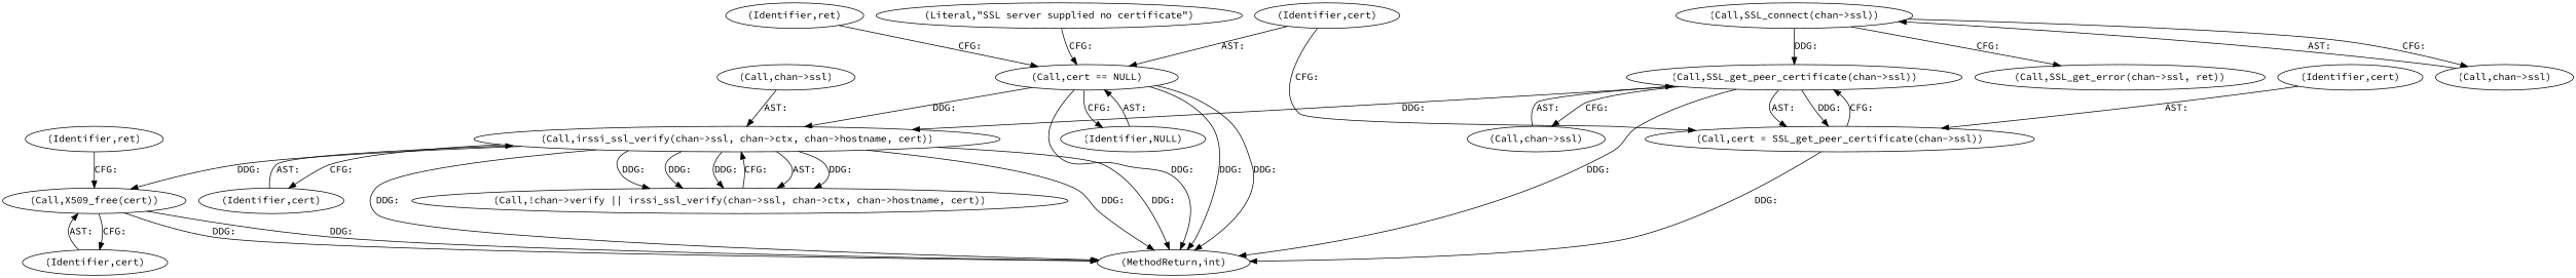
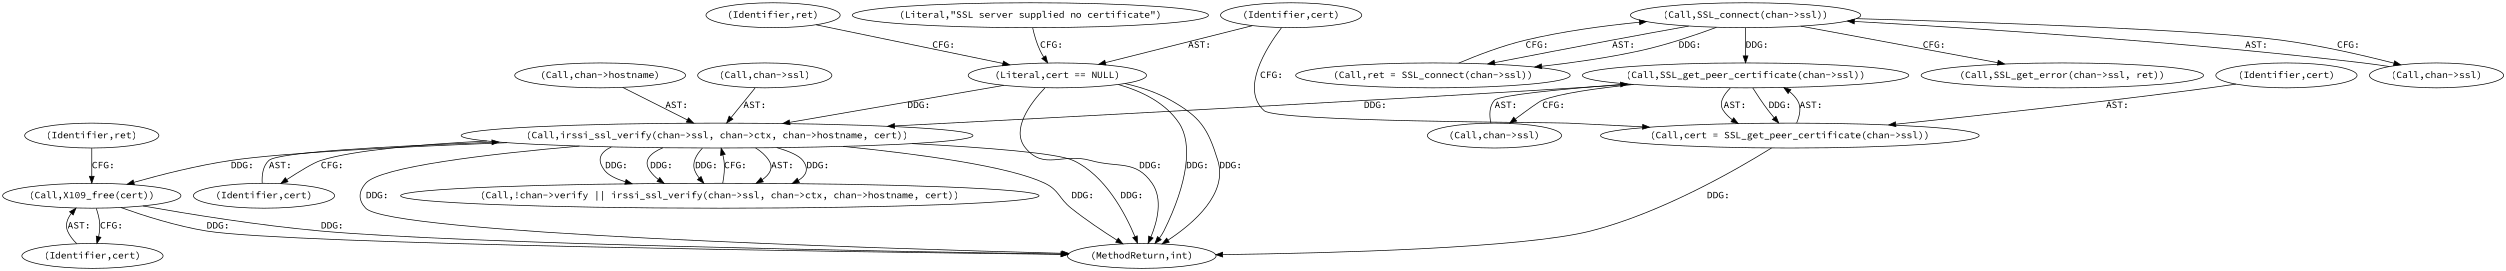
  digraph {
    fontname="Source Code Pro"
    node [fontname="Source Code Pro"]
    edge [fontname="Source Code Pro"]
-   n1 [label="(Call,X509_free(cert))"]
+   n1 [label="(Call,X109_free(cert))"]
    n2 [label="(Identifier,cert)"]
    n3 [label="(MethodReturn,int)"]
    n4 [label="(Call,irssi_ssl_verify(chan->ssl, chan->ctx, chan->hostname, cert))"]
    n5 [label="(Call,!chan->verify || irssi_ssl_verify(chan->ssl, chan->ctx, chan->hostname, cert))"]
    n6 [label="(Identifier,cert)"]
    n7 [label="(Call,SSL_get_peer_certificate(chan->ssl))"]
    n8 [label="(Call,cert = SSL_get_peer_certificate(chan->ssl))"]
    n9 [label="(Call,chan->ssl)"]
    n10 [label="(Call,SSL_connect(chan->ssl))"]
+   n11 [label="(Call,ret = SSL_connect(chan->ssl))"]
    n12 [label="(Call,SSL_get_error(chan->ssl, ret))"]
    n13 [label="(Call,chan->ssl)"]
-   n14 [label="(Call,cert == NULL)"]
-   n15 [label="(Identifier,NULL)"]
+   n14 [label="(Literal,cert == NULL)"]
    n16 [label="(Identifier,cert)"]
    n17 [label="(Identifier,cert)"]
    n18 [label="(Call,chan->ssl)"]
    n19 [label="(Identifier,ret)"]
+   n20 [label="(Call,chan->hostname)"]
    n21 [label="(Identifier,ret)"]
    n22 [label="(Literal,\"SSL server supplied no certificate\")"]
    n1 -> n2 [label="CFG: "]
    n1 -> n3 [label="DDG: "]
    n1 -> n3 [label="DDG: "]
    n2 -> n1 [label="AST: "]
    n4 -> n1 [label="DDG: "]
    n4 -> n3 [label="DDG: "]
    n4 -> n3 [label="DDG: "]
    n4 -> n3 [label="DDG: "]
    n4 -> n5 [label="AST: "]
    n4 -> n5 [label="DDG: "]
    n4 -> n5 [label="DDG: "]
    n4 -> n5 [label="DDG: "]
    n4 -> n5 [label="DDG: "]
    n4 -> n6 [label="CFG: "]
    n5 -> n4 [label="CFG: "]
    n6 -> n4 [label="AST: "]
-   n7 -> n3 [label="DDG: "]
    n7 -> n4 [label="DDG: "]
    n7 -> n8 [label="AST: "]
    n7 -> n8 [label="DDG: "]
    n7 -> n9 [label="CFG: "]
    n8 -> n3 [label="DDG: "]
-   n8 -> n7 [label="CFG: "]
+   n8 -> n7 [label="AST: "]
    n9 -> n7 [label="AST: "]
    n10 -> n7 [label="DDG: "]
+   n10 -> n11 [label="AST: "]
+   n10 -> n11 [label="DDG: "]
    n10 -> n12 [label="CFG: "]
    n10 -> n13 [label="CFG: "]
+   n11 -> n10 [label="CFG: "]
    n13 -> n10 [label="AST: "]
    n14 -> n3 [label="DDG: "]
    n14 -> n3 [label="DDG: "]
    n14 -> n3 [label="DDG: "]
    n14 -> n4 [label="DDG: "]
-   n14 -> n15 [label="CFG: "]
-   n15 -> n14 [label="AST: "]
    n16 -> n8 [label="AST: "]
    n17 -> n8 [label="CFG: "]
    n17 -> n14 [label="AST: "]
    n18 -> n4 [label="AST: "]
    n19 -> n1 [label="CFG: "]
+   n20 -> n4 [label="AST: "]
    n21 -> n14 [label="CFG: "]
    n22 -> n14 [label="CFG: "]
  }
